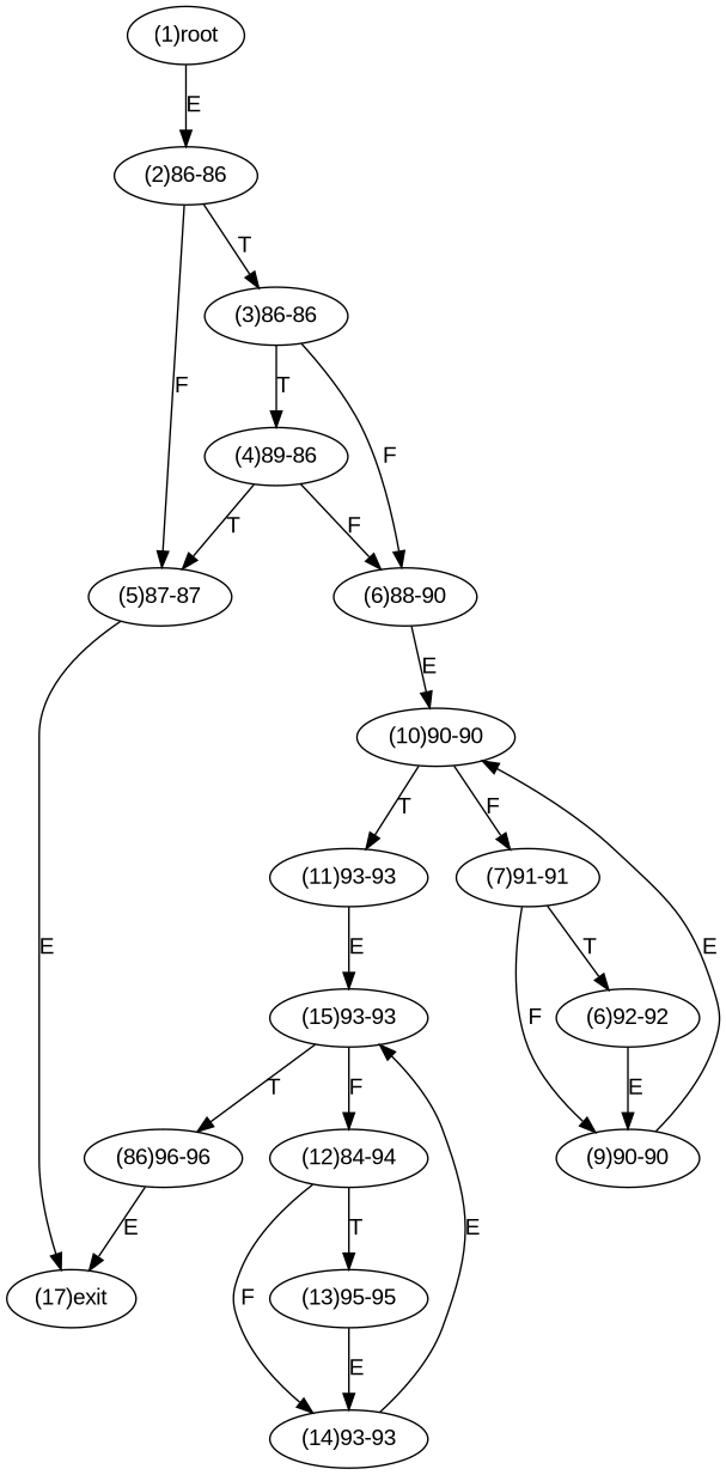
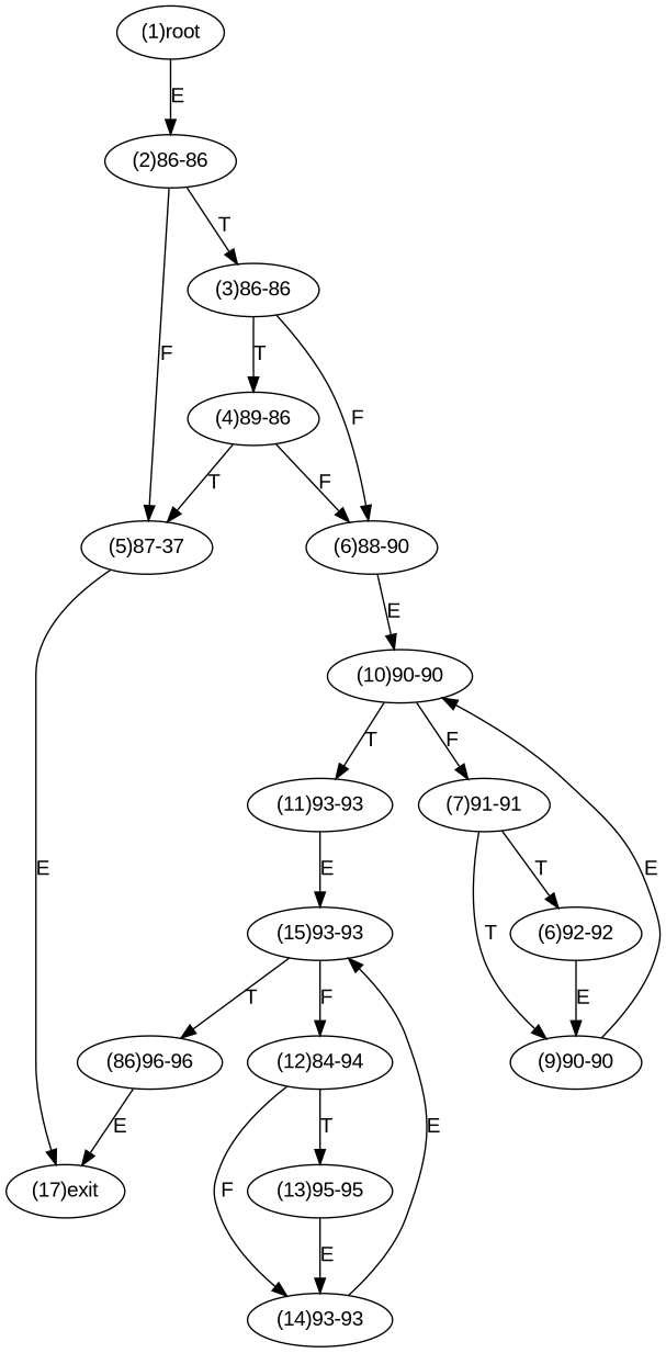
  digraph {
    fontname="Liberation Sans"
    node [fontname="Liberation Sans"]
    edge [fontname="Liberation Sans"]
    n1 [label="(1)root"]
    n2 [label="(2)86-86"]
    n3 [label="(3)86-86"]
-   n4 [label="(5)87-87"]
+   n4 [label="(5)87-37"]
    n5 [label="(4)89-86"]
    n6 [label="(6)88-90"]
    n7 [label="(17)exit"]
    n8 [label="(10)90-90"]
    n9 [label="(7)91-91"]
    n10 [label="(11)93-93"]
    n11 [label="(6)92-92"]
    n12 [label="(9)90-90"]
    n13 [label="(15)93-93"]
    n14 [label="(12)84-94"]
    n15 [label="(86)96-96"]
    n16 [label="(13)95-95"]
    n17 [label="(14)93-93"]
    n1 -> n2 [label=E]
    n2 -> n3 [label=T]
    n2 -> n4 [label=F]
    n3 -> n5 [label=T]
    n3 -> n6 [label=F]
    n4 -> n7 [label=E]
    n5 -> n4 [label=T]
    n5 -> n6 [label=F]
    n6 -> n8 [label=E]
    n8 -> n9 [label=F]
    n8 -> n10 [label=T]
    n9 -> n11 [label=T]
-   n9 -> n12 [label=F]
+   n9 -> n12 [label=T]
    n10 -> n13 [label=E]
    n11 -> n12 [label=E]
    n12 -> n8 [label=E]
    n13 -> n14 [label=F]
    n13 -> n15 [label=T]
    n14 -> n16 [label=T]
    n14 -> n17 [label=F]
    n15 -> n7 [label=E]
    n16 -> n17 [label=E]
    n17 -> n13 [label=E]
  }
